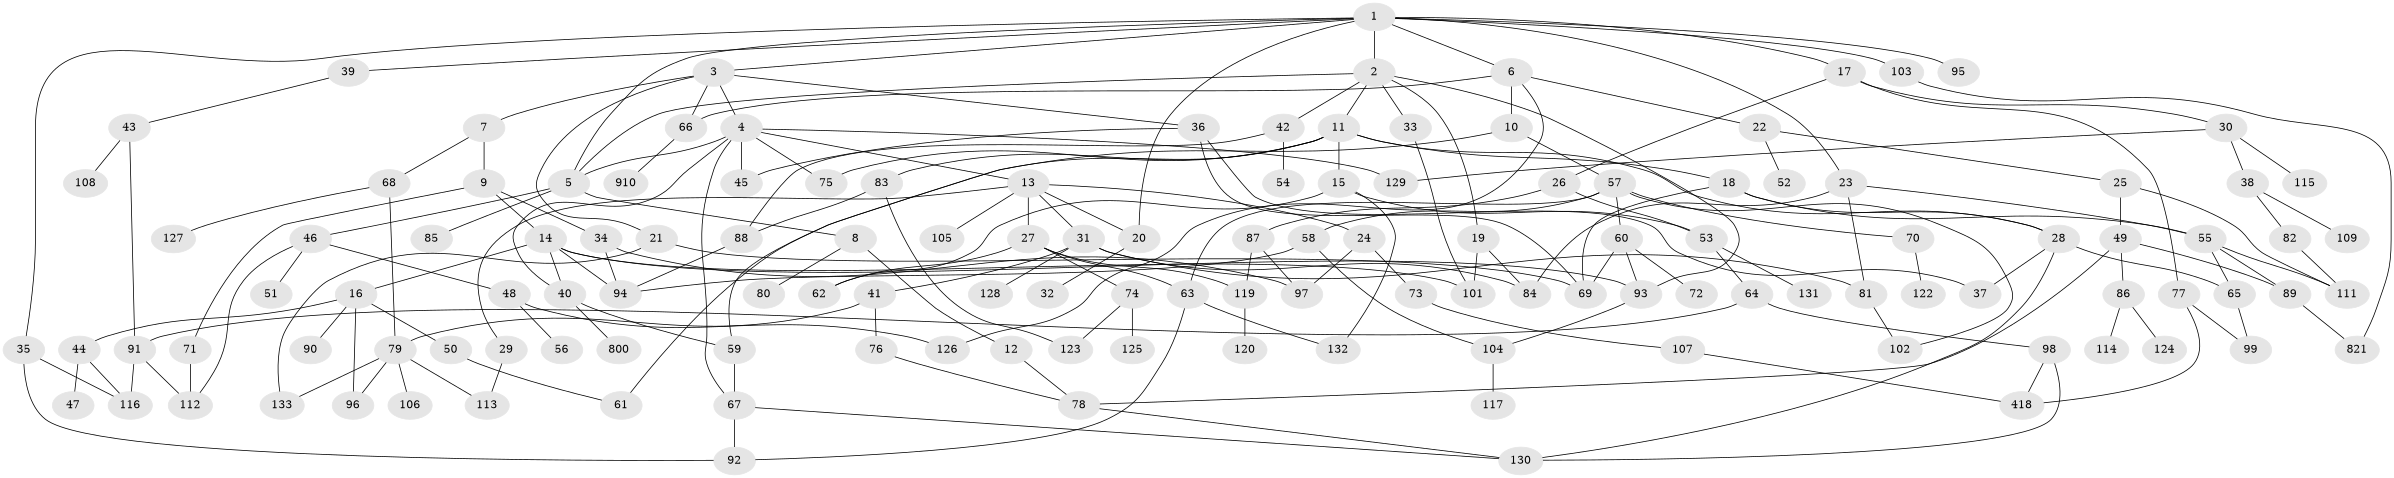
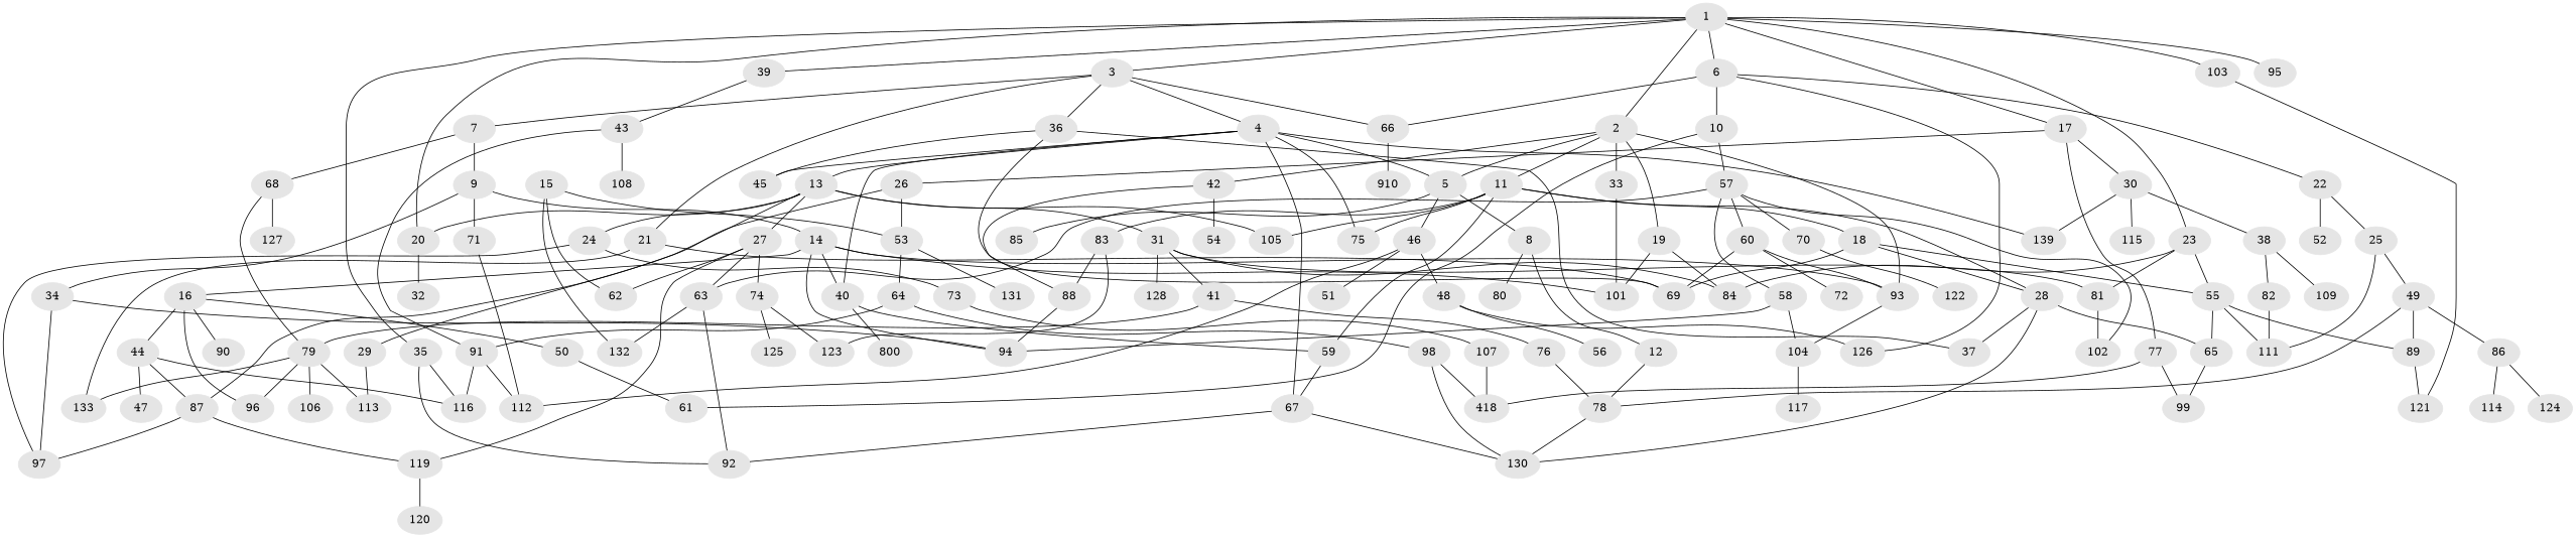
  graph {
    node [color=gray90 style=filled]
    1
    2
    3
    5
    6
    17
    20
    23
    35
    39
    95
    103
    11
    19
    33
    42
    93
    4
    7
    21
    36
    66
    8
    46
    85
    10
    22
    126
    26
    30
    77
    32
    55
    84
    81
    92
    116
    43
-   121 [label=821]
+   121
    75
    15
    18
    28
    59
    83
    101
    54
    88
    104
    13
    40
    45
    67
-   129
+   129 [label=139]
    9
    68
    69
    133
    37
    n60 [label=910]
    24
    27
    29
    31
    105
    n66 [label=800]
    130
    12
    80
    48
    51
    112
    57
    61
    25
    52
    14
    34
    71
    79
    127
    78
    16
    94
    97
    63
    58
    60
    70
    102
    53
    62
    132
    65
    123
    73
    74
    119
    113
    41
    128
    44
    50
    90
    96
    64
    131
    87
    47
    38
    115
    99
    n113 [label=418]
    111
    89
    49
    107
    86
    125
    120
    82
    109
    76
    91
    108
    106
    56
    114
    124
    98
    72
    122
    117
    1 -- 2
    1 -- 3
-   1 -- 5
    1 -- 6
    1 -- 17
    1 -- 20
    1 -- 23
    1 -- 35
    1 -- 39
    1 -- 95
    1 -- 103
    2 -- 5
    2 -- 11
    2 -- 19
    2 -- 33
    2 -- 42
    2 -- 93
    3 -- 4
    3 -- 7
    3 -- 21
    3 -- 36
    3 -- 66
    5 -- 8
    5 -- 46
    5 -- 85
    6 -- 66
    6 -- 10
    6 -- 22
    6 -- 126
    17 -- 26
    17 -- 30
    17 -- 77
    20 -- 32
    23 -- 55
    23 -- 84
    23 -- 81
    35 -- 92
    35 -- 116
    39 -- 43
    103 -- 121
    11 -- 75
-   11 -- 15
+   11 -- 105
    11 -- 18
    11 -- 28
    11 -- 59
    11 -- 83
    19 -- 84
    19 -- 101
    33 -- 101
    42 -- 54
    42 -- 88
    93 -- 104
    4 -- 5
    4 -- 75
    4 -- 13
    4 -- 40
    4 -- 45
    4 -- 67
    4 -- 129
    7 -- 9
    7 -- 68
    21 -- 69
    21 -- 133
    36 -- 45
    36 -- 69
    36 -- 37
    66 -- n60
    8 -- 12
    8 -- 80
    46 -- 48
    46 -- 51
    46 -- 112
    10 -- 57
    10 -- 61
    22 -- 25
    22 -- 52
    26 -- 53
    26 -- 87
    30 -- 129
    30 -- 38
    30 -- 115
    77 -- 99
    77 -- n113
    55 -- 65
    55 -- 111
    55 -- 89
    81 -- 102
    43 -- 91
    43 -- 108
    15 -- 53
    15 -- 62
    15 -- 132
    18 -- 55
    18 -- 28
    18 -- 69
    28 -- 37
    28 -- 130
    28 -- 65
    59 -- 67
    83 -- 88
    83 -- 123
    88 -- 94
    104 -- 117
    13 -- 20
    13 -- 24
    13 -- 27
    13 -- 29
    13 -- 31
    13 -- 105
    40 -- 59
    40 -- n66
    67 -- 92
    67 -- 130
    9 -- 14
    9 -- 34
    9 -- 71
    68 -- 79
    68 -- 127
    24 -- 97
    24 -- 73
    27 -- 63
    27 -- 62
    27 -- 74
    27 -- 119
    29 -- 113
    31 -- 84
    31 -- 81
    31 -- 41
    31 -- 128
    12 -- 78
    48 -- 126
    48 -- 56
    57 -- 63
    57 -- 58
    57 -- 60
    57 -- 70
    57 -- 102
    25 -- 111
    25 -- 49
    14 -- 93
    14 -- 101
    14 -- 40
    14 -- 16
    14 -- 94
    34 -- 94
    34 -- 97
    71 -- 112
    79 -- 133
    79 -- 113
    79 -- 96
    79 -- 106
    78 -- 130
    16 -- 44
    16 -- 50
    16 -- 90
    16 -- 96
    63 -- 92
    63 -- 132
    58 -- 104
    58 -- 94
    60 -- 93
    60 -- 69
    60 -- 72
    70 -- 122
    53 -- 64
    53 -- 131
    65 -- 99
    73 -- 107
    74 -- 123
    74 -- 125
    119 -- 120
    41 -- 79
    41 -- 76
    44 -- 116
+   44 -- 87
    44 -- 47
    50 -- 61
    64 -- 91
    64 -- 98
    87 -- 97
    87 -- 119
    38 -- 82
    38 -- 109
    89 -- 121
    49 -- 78
    49 -- 89
    49 -- 86
    107 -- n113
    86 -- 114
    86 -- 124
    82 -- 111
    76 -- 78
    91 -- 116
    91 -- 112
    98 -- 130
    98 -- n113
  }
